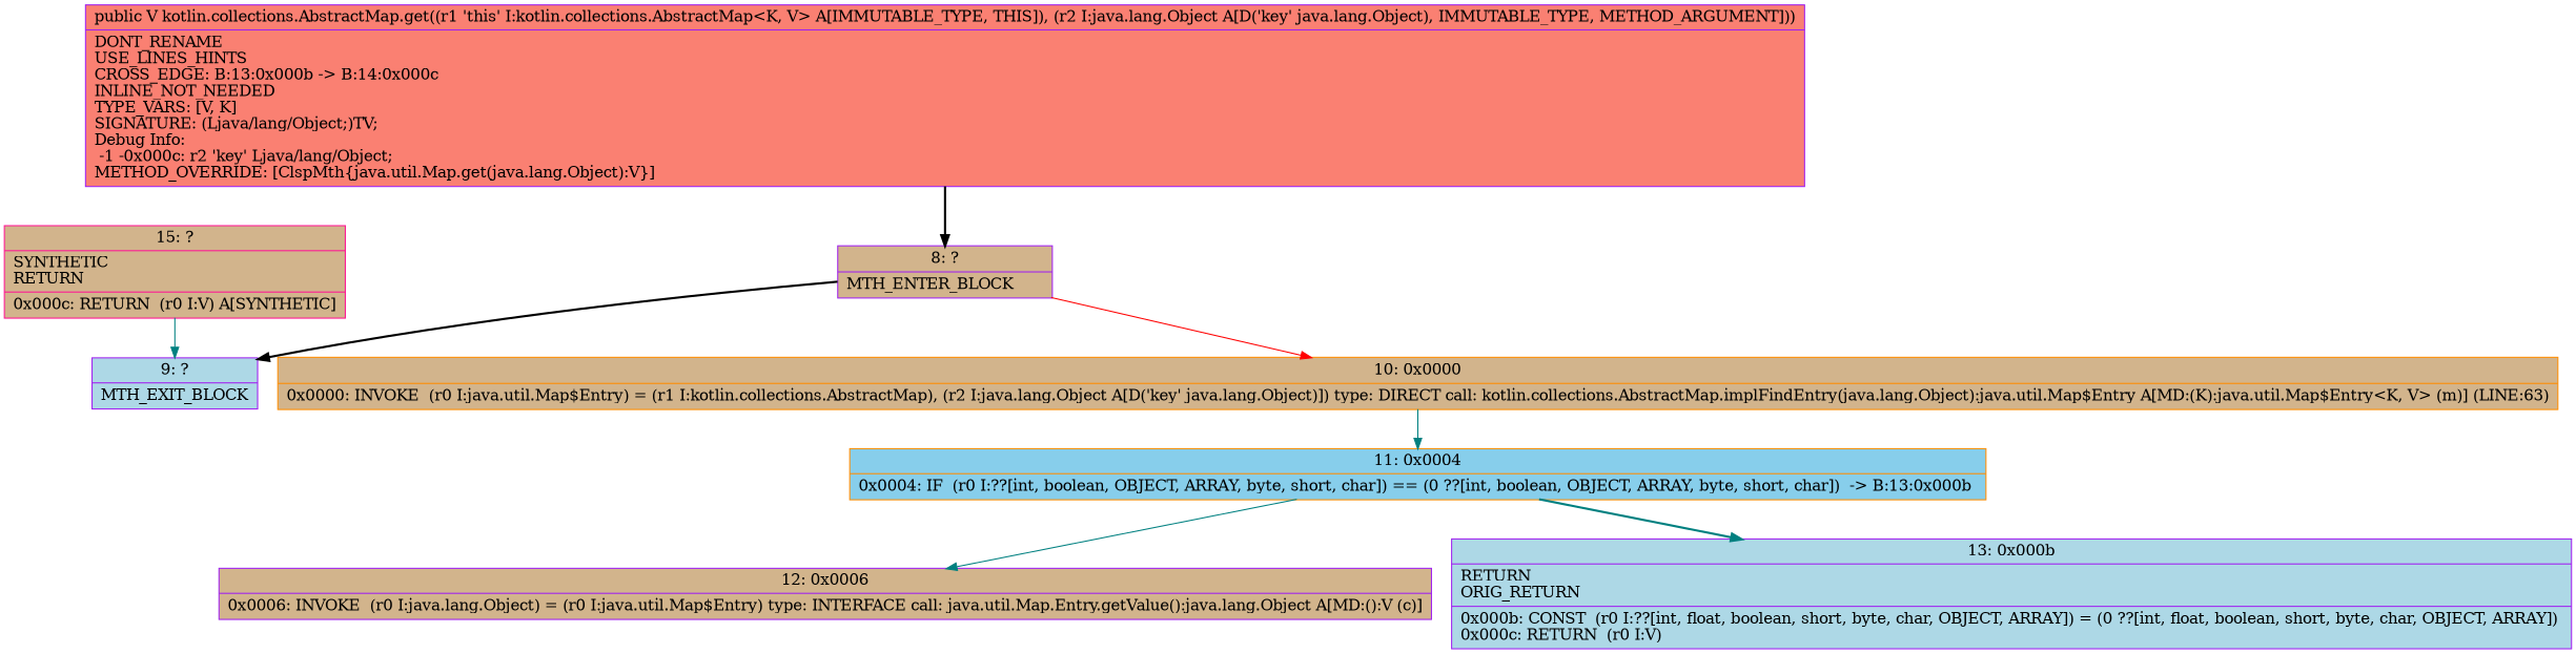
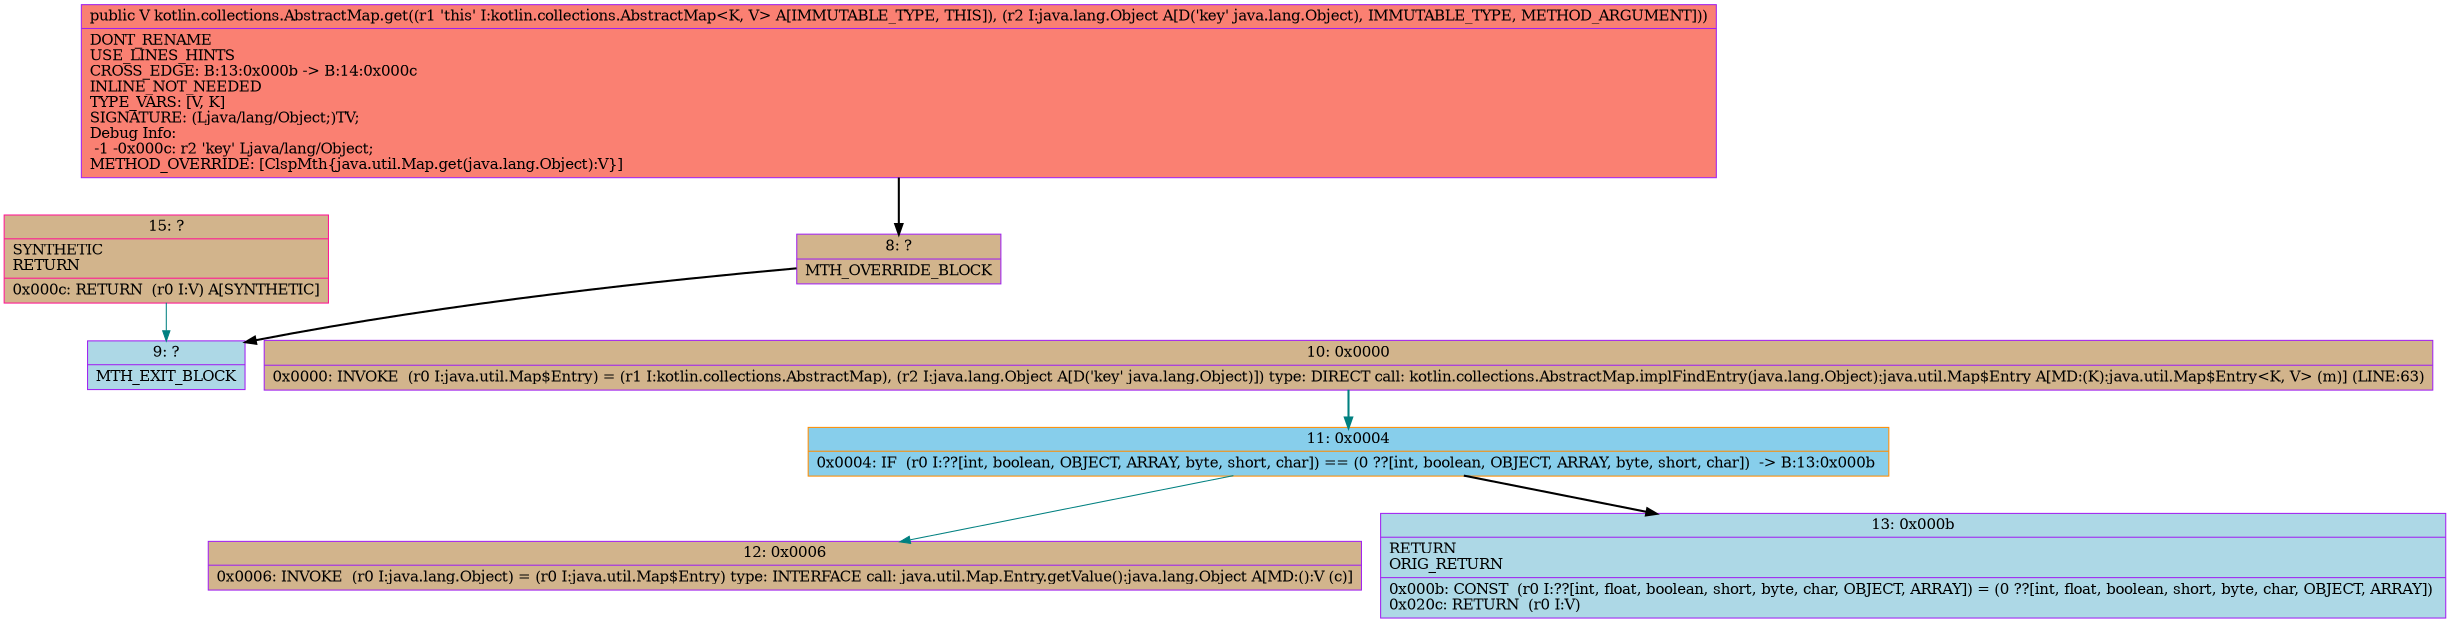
  digraph {
    node [color=purple fillcolor=tan shape=record style=filled]
    edge [color=black style=bold]
-   n1 [label="{8\:\ ?|MTH_ENTER_BLOCK\l}"]
-   n2 [color=darkorange label="{10\:\ 0x0000|0x0000: INVOKE  (r0 I:java.util.Map$Entry) = (r1 I:kotlin.collections.AbstractMap), (r2 I:java.lang.Object A[D('key' java.lang.Object)]) type: DIRECT call: kotlin.collections.AbstractMap.implFindEntry(java.lang.Object):java.util.Map$Entry A[MD:(K):java.util.Map$Entry\<K, V\> (m)] (LINE:63)\l}"]
+   n1 [label="{8\:\ ?|MTH_OVERRIDE_BLOCK\l}"]
+   n2 [label="{10\:\ 0x0000|0x0000: INVOKE  (r0 I:java.util.Map$Entry) = (r1 I:kotlin.collections.AbstractMap), (r2 I:java.lang.Object A[D('key' java.lang.Object)]) type: DIRECT call: kotlin.collections.AbstractMap.implFindEntry(java.lang.Object):java.util.Map$Entry A[MD:(K):java.util.Map$Entry\<K, V\> (m)] (LINE:63)\l}"]
    n3 [fillcolor=lightblue label="{9\:\ ?|MTH_EXIT_BLOCK\l}"]
    n4 [color=darkorange fillcolor=skyblue label="{11\:\ 0x0004|0x0004: IF  (r0 I:??[int, boolean, OBJECT, ARRAY, byte, short, char]) == (0 ??[int, boolean, OBJECT, ARRAY, byte, short, char])  \-\> B:13:0x000b \l}"]
    n5 [label="{12\:\ 0x0006|0x0006: INVOKE  (r0 I:java.lang.Object) = (r0 I:java.util.Map$Entry) type: INTERFACE call: java.util.Map.Entry.getValue():java.lang.Object A[MD:():V (c)]\l}"]
-   n6 [fillcolor=lightblue label="{13\:\ 0x000b|RETURN\lORIG_RETURN\l|0x000b: CONST  (r0 I:??[int, float, boolean, short, byte, char, OBJECT, ARRAY]) = (0 ??[int, float, boolean, short, byte, char, OBJECT, ARRAY]) \l0x000c: RETURN  (r0 I:V) \l}"]
+   n6 [fillcolor=lightblue label="{13\:\ 0x000b|RETURN\lORIG_RETURN\l|0x000b: CONST  (r0 I:??[int, float, boolean, short, byte, char, OBJECT, ARRAY]) = (0 ??[int, float, boolean, short, byte, char, OBJECT, ARRAY]) \l0x020c: RETURN  (r0 I:V) \l}"]
    n7 [color=deeppink label="{15\:\ ?|SYNTHETIC\lRETURN\l|0x000c: RETURN  (r0 I:V) A[SYNTHETIC]\l}"]
    n8 [fillcolor=salmon label="{public V kotlin.collections.AbstractMap.get((r1 'this' I:kotlin.collections.AbstractMap\<K, V\> A[IMMUTABLE_TYPE, THIS]), (r2 I:java.lang.Object A[D('key' java.lang.Object), IMMUTABLE_TYPE, METHOD_ARGUMENT]))  | DONT_RENAME\lUSE_LINES_HINTS\lCROSS_EDGE: B:13:0x000b \-\> B:14:0x000c\lINLINE_NOT_NEEDED\lTYPE_VARS: [V, K]\lSIGNATURE: (Ljava\/lang\/Object;)TV;\lDebug Info:\l  \-1 \-0x000c: r2 'key' Ljava\/lang\/Object;\lMETHOD_OVERRIDE: [ClspMth\{java.util.Map.get(java.lang.Object):V\}]\l}"]
-   n1 -> n2 [color=red style=solid]
    n1 -> n3
-   n2 -> n4 [color=teal style=solid]
+   n2 -> n4 [color=teal]
    n4 -> n5 [color=teal style=solid]
-   n4 -> n6 [color=teal]
+   n4 -> n6
    n7 -> n3 [color=teal style=solid]
    n8 -> n1
  }
